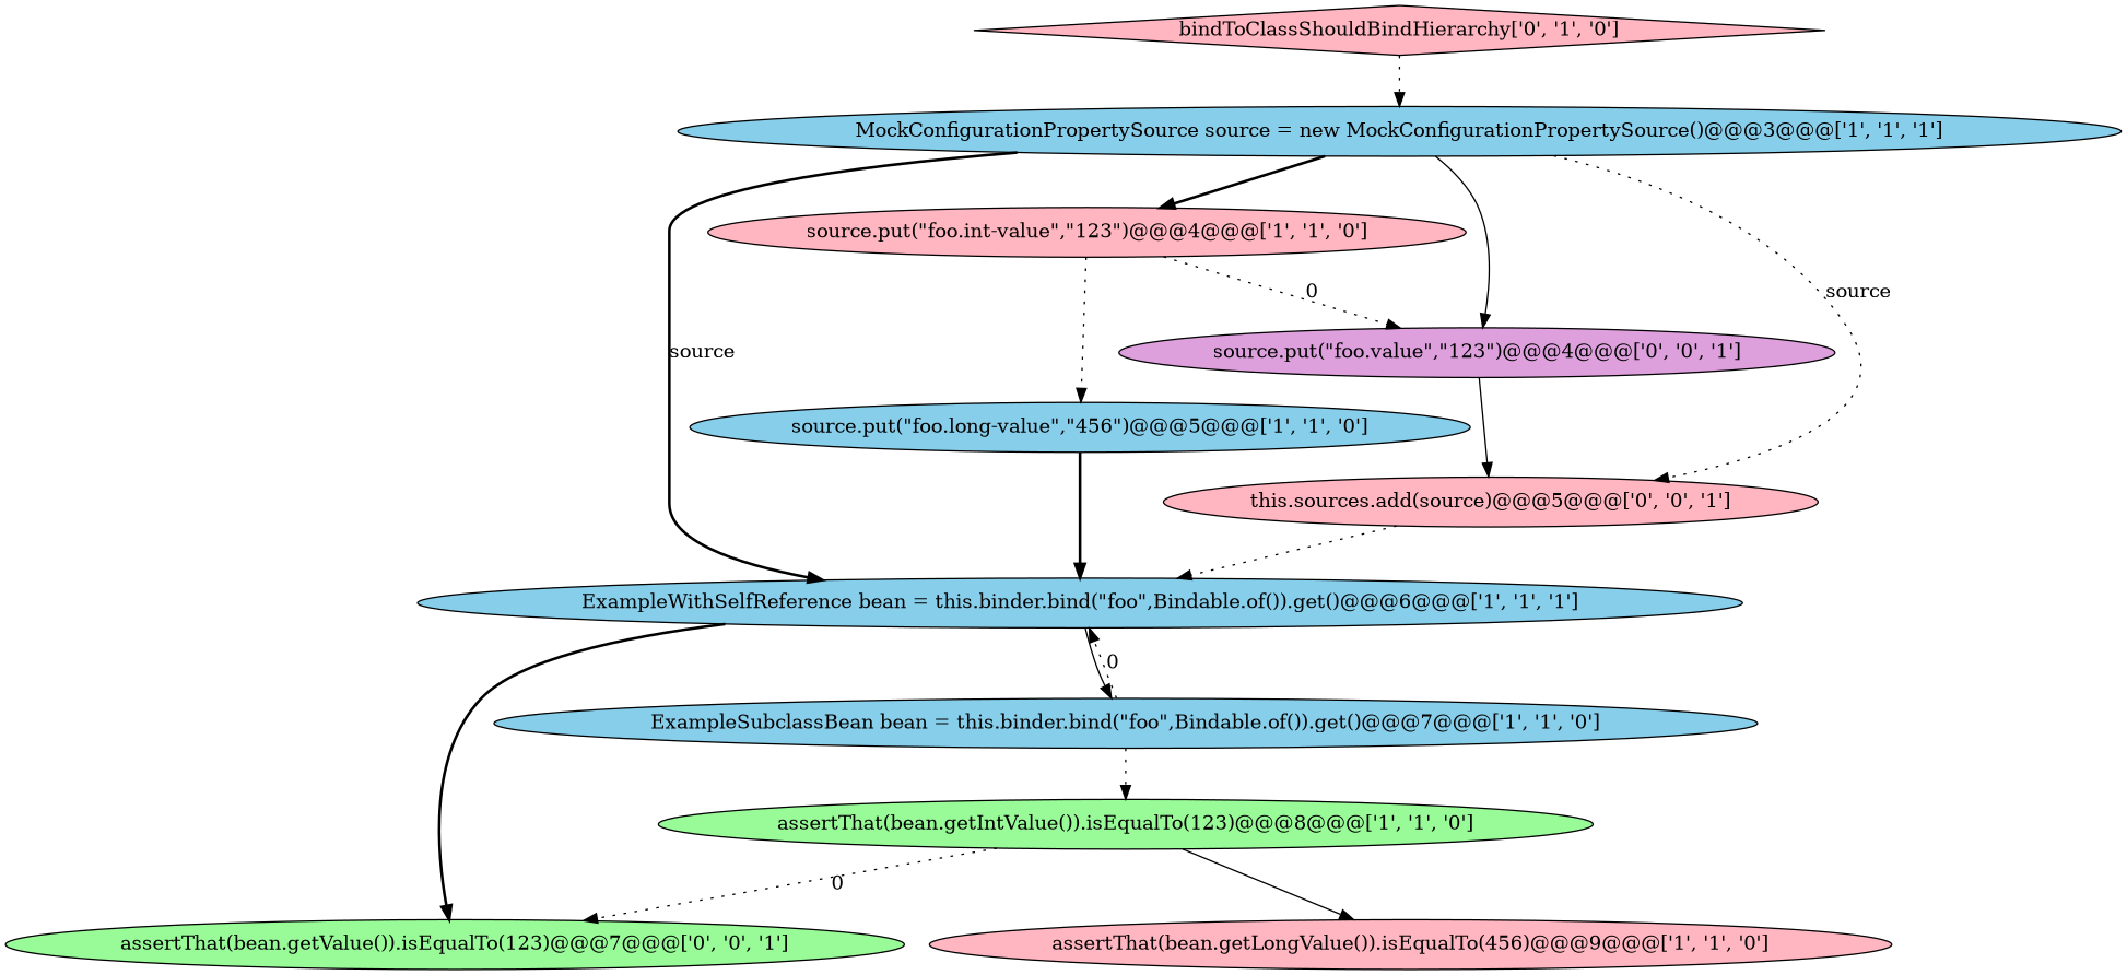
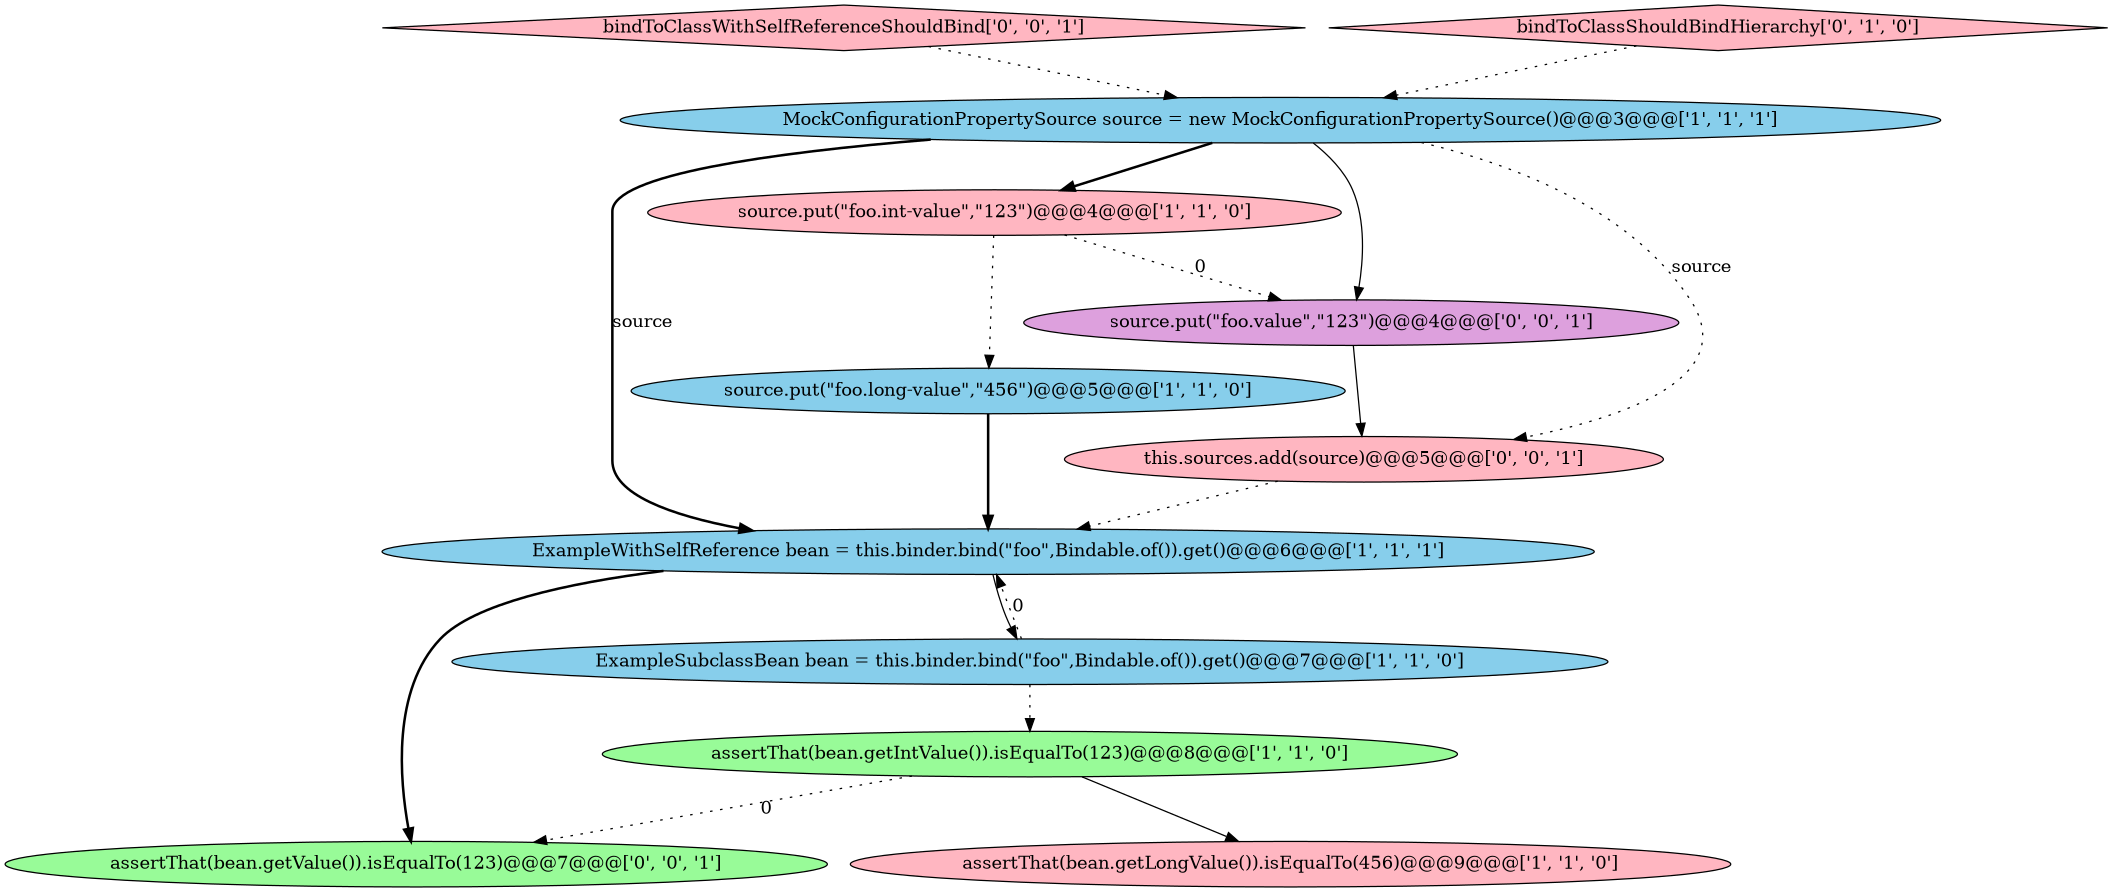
  digraph {
    node [fillcolor=lightpink shape=ellipse style=filled]
    edge [style=dotted]
    n1 [fillcolor=skyblue label="MockConfigurationPropertySource source = new MockConfigurationPropertySource()@@@3@@@['1', '1', '1']"]
    n2 [fillcolor=skyblue label="ExampleWithSelfReference bean = this.binder.bind(\"foo\",Bindable.of()).get()@@@6@@@['1', '1', '1']"]
    n3 [label="source.put(\"foo.int-value\",\"123\")@@@4@@@['1', '1', '0']"]
    n4 [fillcolor=plum label="source.put(\"foo.value\",\"123\")@@@4@@@['0', '0', '1']"]
    n5 [label="this.sources.add(source)@@@5@@@['0', '0', '1']"]
    n6 [fillcolor=palegreen label="assertThat(bean.getValue()).isEqualTo(123)@@@7@@@['0', '0', '1']"]
    n7 [fillcolor=skyblue label="ExampleSubclassBean bean = this.binder.bind(\"foo\",Bindable.of()).get()@@@7@@@['1', '1', '0']"]
    n8 [fillcolor=skyblue label="source.put(\"foo.long-value\",\"456\")@@@5@@@['1', '1', '0']"]
+   n9 [label="bindToClassWithSelfReferenceShouldBind['0', '0', '1']" shape=diamond]
    n10 [fillcolor=palegreen label="assertThat(bean.getIntValue()).isEqualTo(123)@@@8@@@['1', '1', '0']"]
    n11 [label="assertThat(bean.getLongValue()).isEqualTo(456)@@@9@@@['1', '1', '0']"]
    n12 [label="bindToClassShouldBindHierarchy['0', '1', '0']" shape=diamond]
    n1 -> n2 [label=source style=bold]
    n1 -> n3 [style=bold]
    n1 -> n4 [style=solid]
    n1 -> n5 [label=source]
    n2 -> n6 [style=bold]
    n2 -> n7 [style=solid]
    n3 -> n4 [label=0]
    n3 -> n8
    n4 -> n5 [style=solid]
    n5 -> n2
    n7 -> n2 [label=0]
    n7 -> n10
    n8 -> n2 [style=bold]
+   n9 -> n1
    n10 -> n6 [label=0]
    n10 -> n11 [style=solid]
    n12 -> n1
  }
